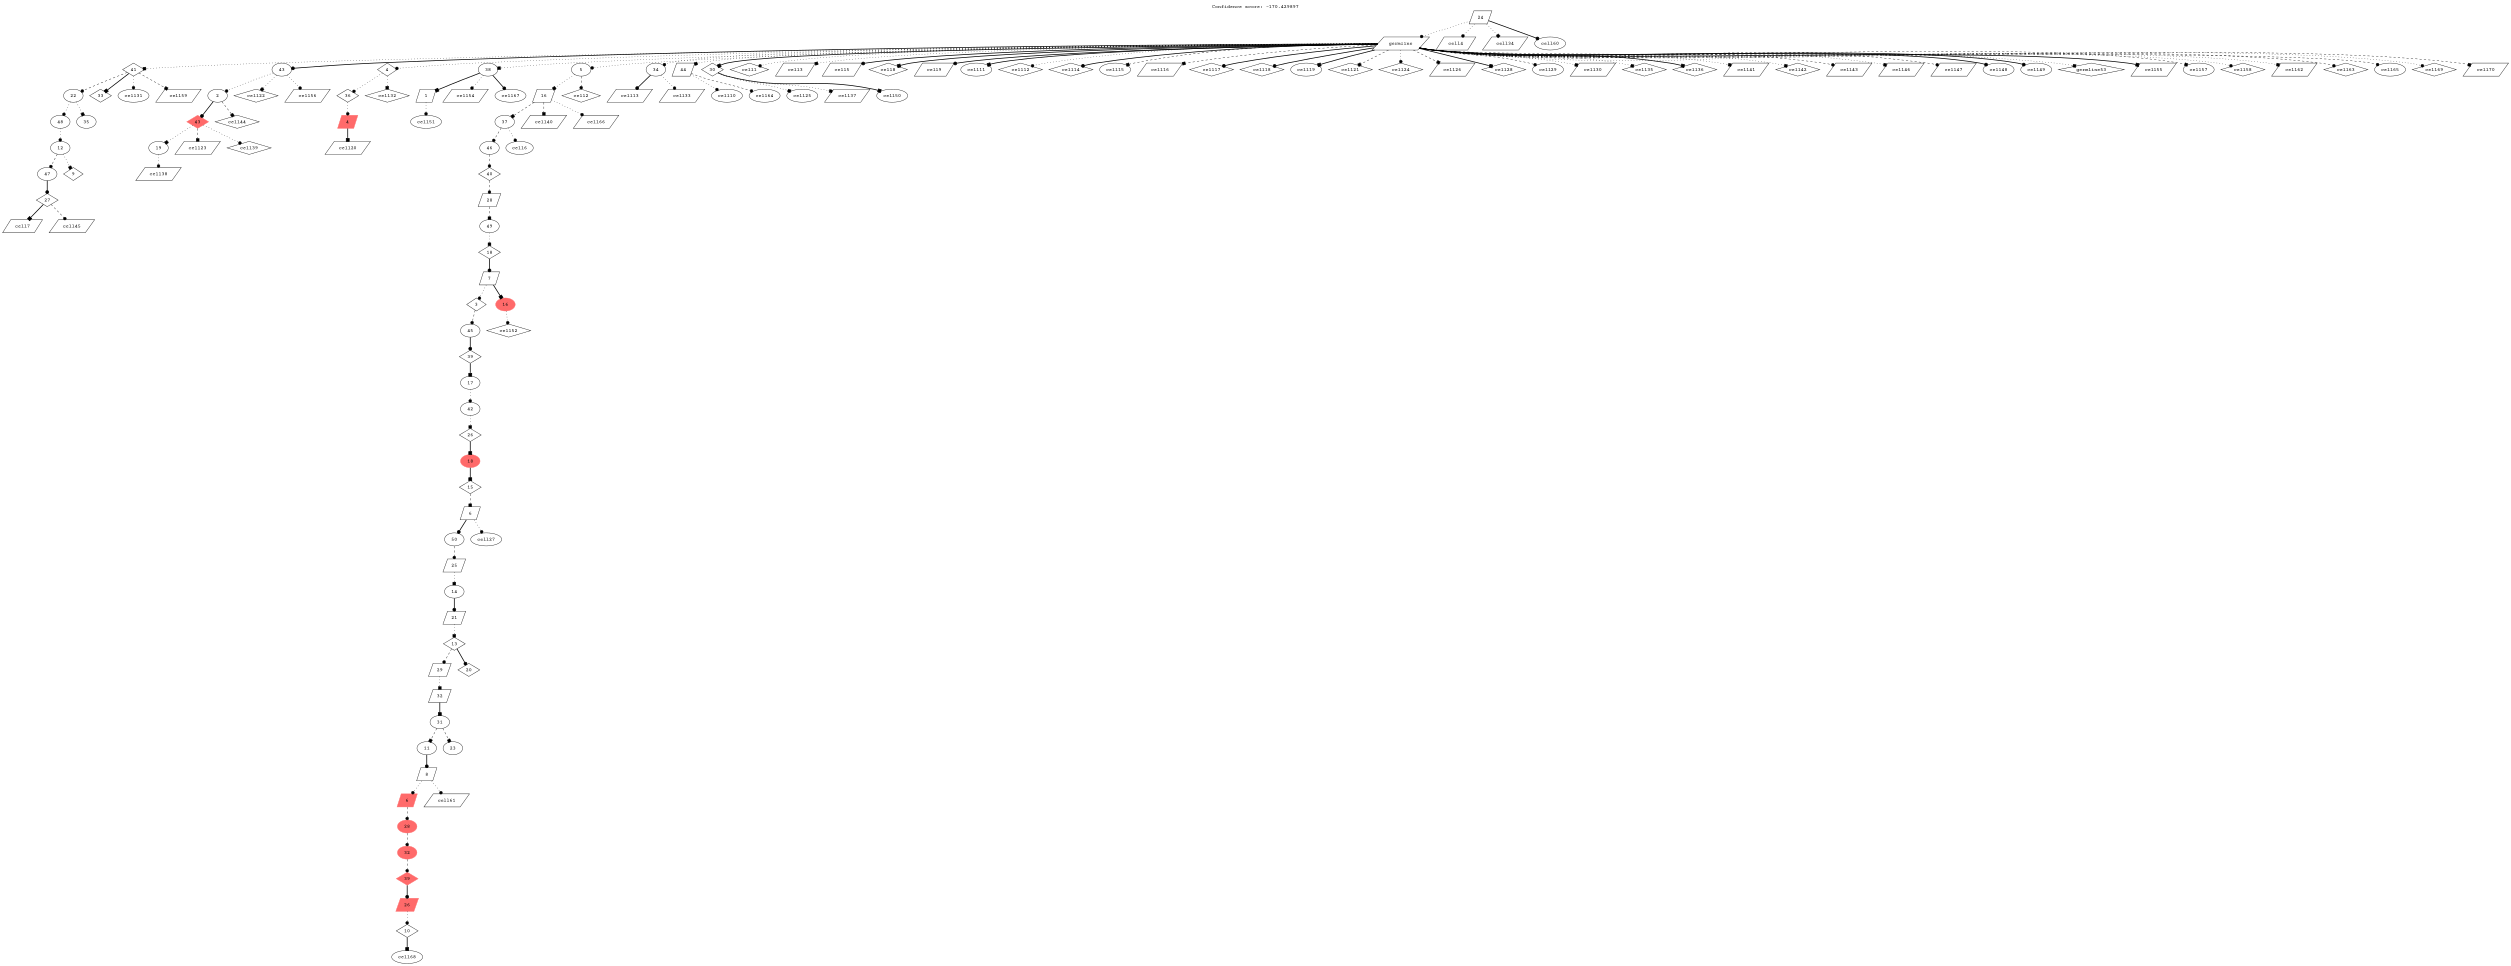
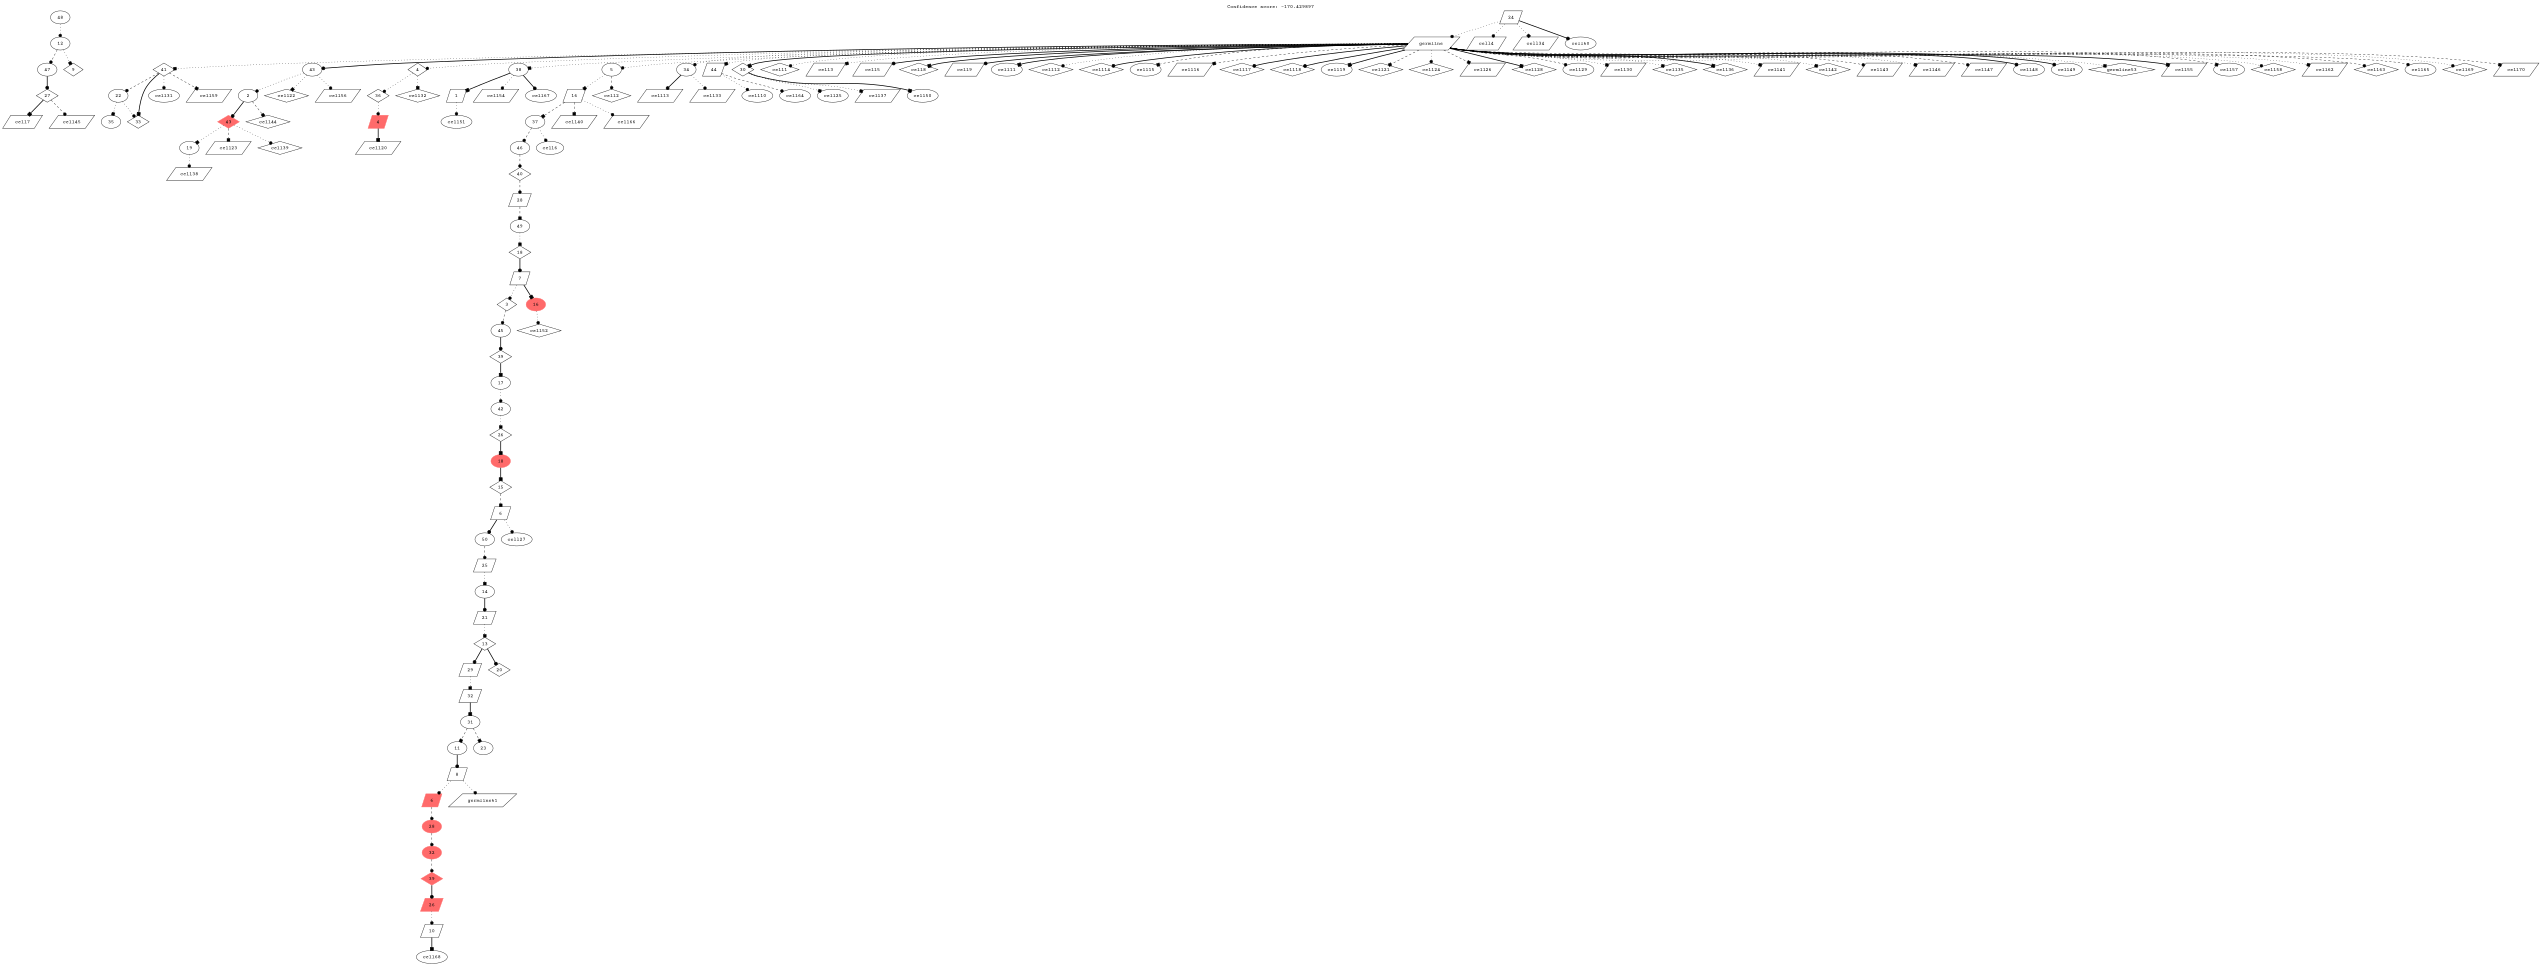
  digraph {
    fontname="Courier Prime"
    label="Confidence score: -170.429897"
    labelloc=t
    node [fontname="Courier Prime" shape=parallelogram]
    edge [arrowhead=dot fontname="Courier Prime" style=dotted]
    n1 [label=47 shape=ellipse]
    n2 [label=27 shape=diamond]
    cell7
    cell45
    n5 [label=12 shape=ellipse]
    n6 [label=9 shape=diamond]
    n7 [label=48 shape=ellipse]
    n8 [label=22 shape=ellipse]
    n9 [label=35 shape=ellipse]
    n10 [label=41 shape=diamond]
    n11 [label=33 shape=diamond]
    cell31 [shape=ellipse]
    cell59
    n14 [color=indianred1 label=43 shape=diamond style=filled]
    n15 [label=19 shape=ellipse]
    cell23
    cell39 [shape=diamond]
    cell38
    n19 [label=2 shape=ellipse]
    cell44 [shape=diamond]
    n21 [label=43 shape=ellipse]
    cell22 [shape=diamond]
    cell56
    n24 [label=36 shape=diamond]
    n25 [color=indianred1 label=4 style=filled]
    cell20
    n27 [label=4 shape=diamond]
    cell32 [shape=diamond]
    n29 [label=38 shape=ellipse]
    n30 [label=1]
    cell54
    cell67 [shape=ellipse]
    cell51 [shape=ellipse]
    n34 [color=indianred1 label=26 style=filled]
-   n35 [label=10 shape=diamond]
+   n35 [label=10]
    cell68 [shape=ellipse]
    n37 [color=indianred1 label=39 shape=diamond style=filled]
    n38 [color=indianred1 label=32 shape=ellipse style=filled]
    n39 [color=indianred1 label=28 shape=ellipse style=filled]
    n40 [color=indianred1 label=6 style=filled]
    n41 [label=8]
-   cell61
+   cell61 [label=germline61]
    n43 [label=11 shape=ellipse]
    n44 [label=31 shape=ellipse]
    n45 [label=23 shape=ellipse]
    n46 [label=32]
    n47 [label=29]
    n48 [label=13 shape=diamond]
    n49 [label=20 shape=diamond]
    n50 [label=21]
    n51 [label=14 shape=ellipse]
    n52 [label=25]
    n53 [label=50 shape=ellipse]
    n54 [label=6]
    cell27 [shape=ellipse]
    n56 [label=15 shape=diamond]
    n57 [color=indianred1 label=18 shape=ellipse style=filled]
    n58 [label=26 shape=diamond]
    n59 [label=42 shape=ellipse]
    n60 [label=17 shape=ellipse]
    n61 [label=39 shape=diamond]
    n62 [label=45 shape=ellipse]
    n63 [label=3 shape=diamond]
    n64 [label=7]
    n65 [color=indianred1 label=16 shape=ellipse style=filled]
    cell52 [shape=diamond]
    n67 [label=18 shape=diamond]
    n68 [label=49 shape=ellipse]
    n69 [label=28]
    n70 [label=40 shape=diamond]
    n71 [label=46 shape=ellipse]
    n72 [label=37 shape=ellipse]
    cell6 [shape=ellipse]
    n74 [label=16]
    cell40
    cell66
    n77 [label=5 shape=ellipse]
    cell2 [shape=diamond]
    n79 [label=germline]
    n80 [label=34 shape=ellipse]
    n81 [label=44]
    n82 [label=30 shape=diamond]
    cell1 [shape=diamond]
    cell3
    cell5
    cell8 [shape=diamond]
    cell9
    cell11 [shape=ellipse]
    cell12 [shape=diamond]
    cell14 [shape=diamond]
    cell15 [shape=ellipse]
    cell16
    cell17 [shape=diamond]
    cell18 [shape=diamond]
    cell19 [shape=ellipse]
    cell21 [shape=diamond]
    cell24 [shape=diamond]
    cell26
    cell28 [shape=diamond]
    cell29 [shape=ellipse]
    cell30
    cell35 [shape=diamond]
    cell36 [shape=diamond]
    cell41
    cell42 [shape=diamond]
    cell43
    cell46
    cell47
    cell48 [shape=ellipse]
    cell49 [shape=ellipse]
    n111 [label=germline53 shape=diamond]
    cell55
    cell57 [shape=ellipse]
    cell58 [shape=diamond]
    cell62
    cell63 [shape=diamond]
    cell65 [shape=ellipse]
    cell69 [shape=diamond]
    cell70
    cell13
    cell33
    n122 [label=24]
    cell4
    cell34
    cell60 [shape=ellipse]
    cell10 [shape=ellipse]
    cell64 [shape=ellipse]
    cell25 [shape=ellipse]
    cell37
    cell50 [shape=ellipse]
    n1 -> n2 [style=bold]
    n2 -> cell7 [arrowhead=box style=bold]
    n2 -> cell45 [style=dashed]
    n5 -> n1 [style=dashed]
    n5 -> n6 [arrowhead=box]
    n7 -> n5
-   n8 -> n7
+   n8 -> n11
    n8 -> n9 [arrowhead=box]
    n10 -> n8 [style=dashed]
    n10 -> n11 [arrowhead=box style=bold]
    n10 -> cell31
    n10 -> cell59 [arrowhead=box style=dashed]
    n14 -> n15 [arrowhead=box]
    n14 -> cell23 [arrowhead=box style=dashed]
    n14 -> cell39
    n15 -> cell38
    n19 -> n14 [style=bold]
    n19 -> cell44 [arrowhead=box style=dashed]
    n21 -> n19
    n21 -> cell22 [arrowhead=box]
    n21 -> cell56
    n24 -> n25
    n25 -> cell20 [arrowhead=box style=bold]
    n27 -> n24
    n27 -> cell32 [arrowhead=box]
    n29 -> n30 [arrowhead=box style=bold]
    n29 -> cell54
    n29 -> cell67 [style=bold]
    n30 -> cell51
    n34 -> n35
    n35 -> cell68 [arrowhead=box style=bold]
    n37 -> n34 [style=bold]
    n38 -> n37 [style=dashed]
    n39 -> n38 [style=dashed]
    n40 -> n39 [style=dashed]
    n41 -> n40
    n41 -> cell61
    n43 -> n41 [style=bold]
    n44 -> n43 [arrowhead=box style=dashed]
    n44 -> n45 [arrowhead=box style=dashed]
    n46 -> n44 [arrowhead=box style=bold]
    n47 -> n46 [arrowhead=box]
-   n48 -> n47 [style=dashed]
+   n48 -> n47 [style=bold]
    n48 -> n49 [style=bold]
    n50 -> n48 [arrowhead=box]
    n51 -> n50 [style=bold]
    n52 -> n51 [arrowhead=box]
    n53 -> n52 [style=dashed]
    n54 -> n53 [style=bold]
    n54 -> cell27
    n56 -> n54 [arrowhead=box style=dashed]
    n57 -> n56 [arrowhead=box style=bold]
    n58 -> n57 [arrowhead=box style=bold]
    n59 -> n58 [arrowhead=box]
    n60 -> n59
    n61 -> n60 [arrowhead=box style=bold]
    n62 -> n61 [style=bold]
    n63 -> n62 [style=dashed]
    n64 -> n63
    n64 -> n65 [arrowhead=box style=bold]
    n65 -> cell52
    n67 -> n64 [style=bold]
    n68 -> n67 [arrowhead=box]
    n69 -> n68 [arrowhead=box style=dashed]
    n70 -> n69 [style=dashed]
    n71 -> n70 [style=dashed]
    n72 -> n71 [style=dashed]
    n72 -> cell6
    n74 -> n72 [arrowhead=box style=dashed]
    n74 -> cell40 [arrowhead=box style=dashed]
    n74 -> cell66
    n77 -> n74 [arrowhead=box]
    n77 -> cell2 [style=dashed]
    n79 -> n10 [arrowhead=box]
    n79 -> n21 [style=bold]
    n79 -> n27
    n79 -> n29 [arrowhead=box]
    n79 -> n77
    n79 -> n80
    n79 -> n81 [arrowhead=box]
    n79 -> n82 [arrowhead=box style=bold]
    n79 -> cell1
    n79 -> cell3 [arrowhead=box]
    n79 -> cell5 [style=bold]
    n79 -> cell8 [arrowhead=box style=bold]
    n79 -> cell9 [style=bold]
    n79 -> cell11 [arrowhead=box style=bold]
    n79 -> cell12
    n79 -> cell14 [style=bold]
    n79 -> cell15 [arrowhead=box style=dashed]
    n79 -> cell16 [arrowhead=box style=dashed]
    n79 -> cell17 [style=bold]
    n79 -> cell18 [style=bold]
    n79 -> cell19 [arrowhead=box style=bold]
    n79 -> cell21 [arrowhead=box style=dashed]
    n79 -> cell24
    n79 -> cell26 [arrowhead=box style=dashed]
    n79 -> cell28 [arrowhead=box style=bold]
    n79 -> cell29 [style=dashed]
    n79 -> cell30 [arrowhead=box]
    n79 -> cell35 [arrowhead=box]
    n79 -> cell36 [arrowhead=box style=bold]
    n79 -> cell41 [arrowhead=box]
    n79 -> cell42 [arrowhead=box]
    n79 -> cell43 [style=dashed]
    n79 -> cell46 [arrowhead=box]
    n79 -> cell47 [style=dashed]
    n79 -> cell48 [style=bold]
    n79 -> cell49 [style=bold]
    n79 -> n111 [arrowhead=box]
    n79 -> cell55 [arrowhead=box style=bold]
    n79 -> cell57 [arrowhead=box style=dashed]
    n79 -> cell58
    n79 -> cell62 [arrowhead=box]
    n79 -> cell63 [style=dashed]
    n79 -> cell65 [style=dashed]
    n79 -> cell69
    n79 -> cell70 [arrowhead=box style=dashed]
    n80 -> cell13 [style=bold]
    n80 -> cell33
    n81 -> cell10
    n81 -> cell64 [style=dashed]
    n82 -> cell25 [arrowhead=box]
    n82 -> cell37 [arrowhead=box]
    n82 -> cell50 [arrowhead=box style=bold]
    n122 -> n79
    n122 -> cell4
    n122 -> cell34 [arrowhead=box]
    n122 -> cell60 [style=bold]
  }
